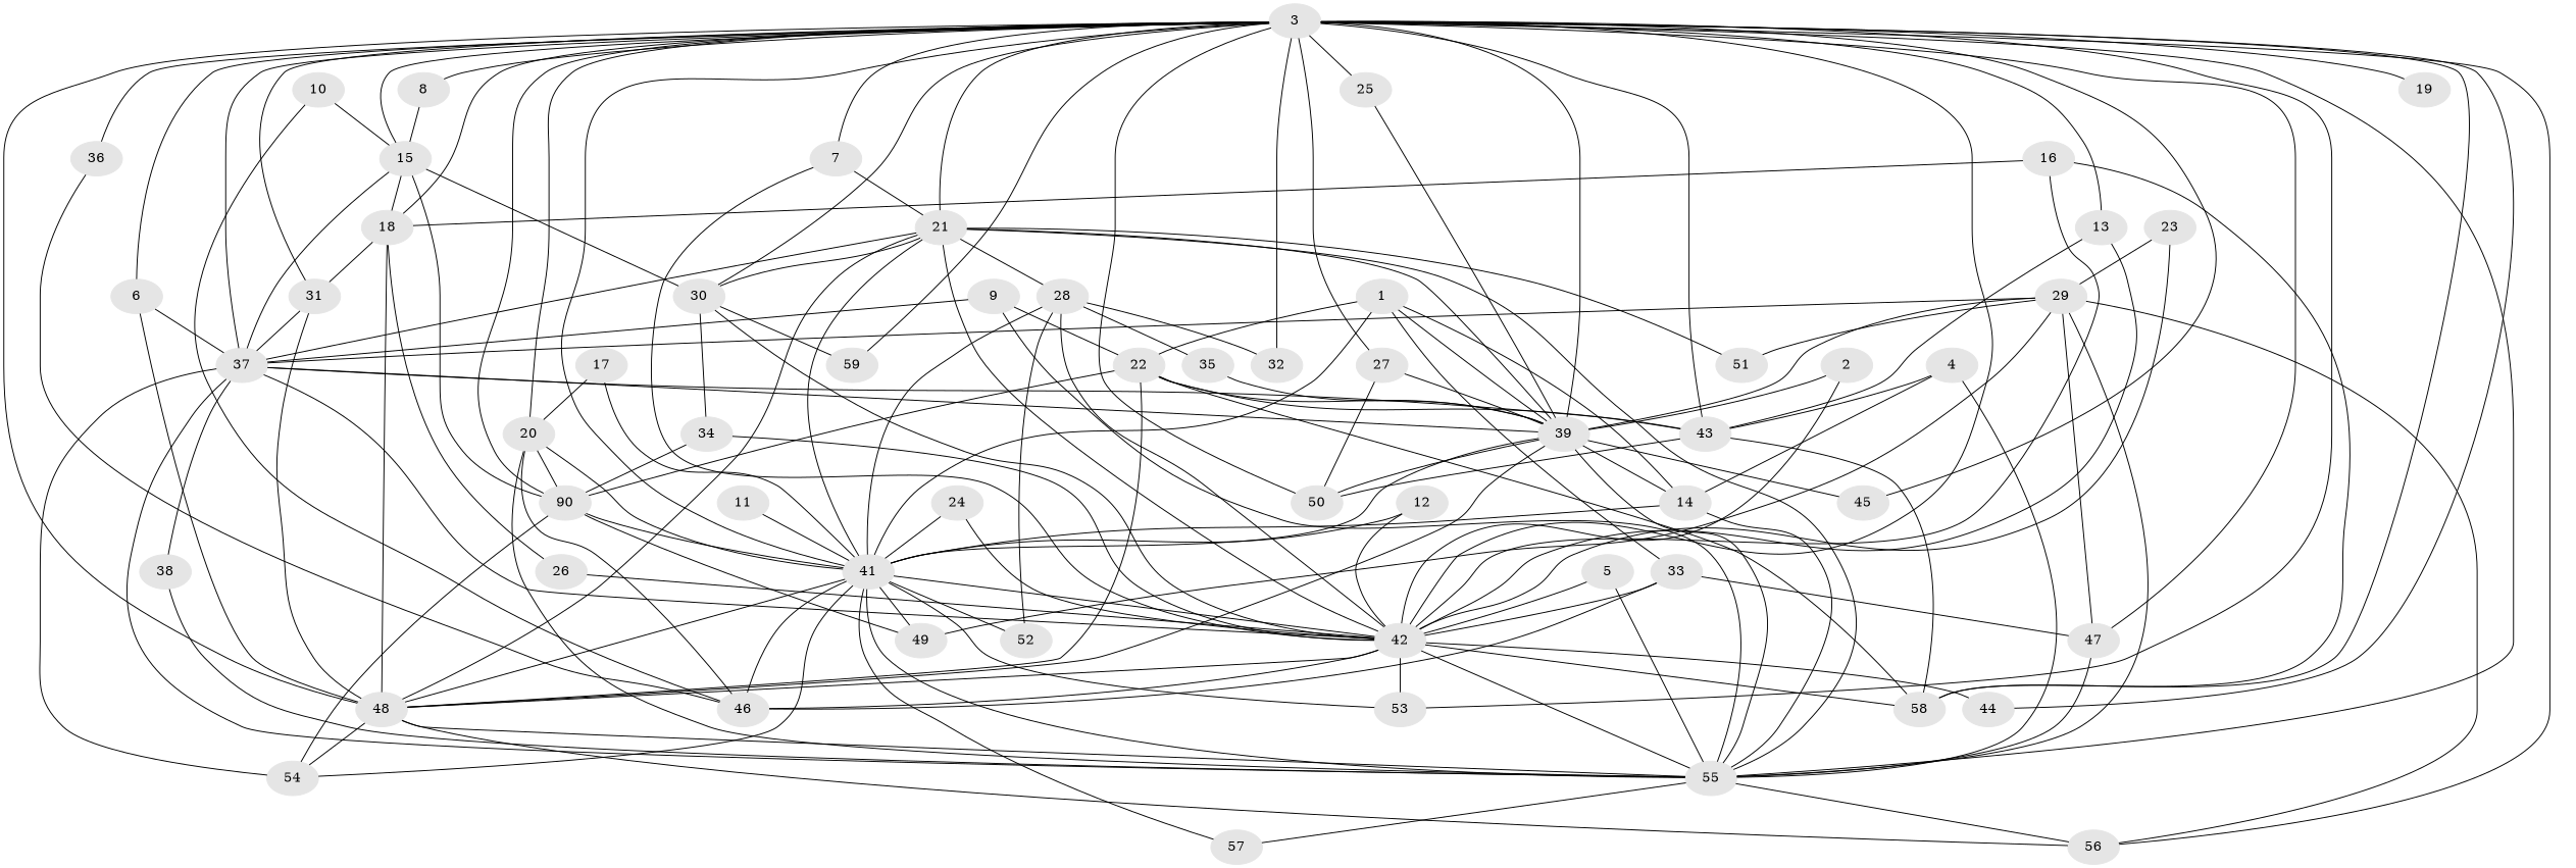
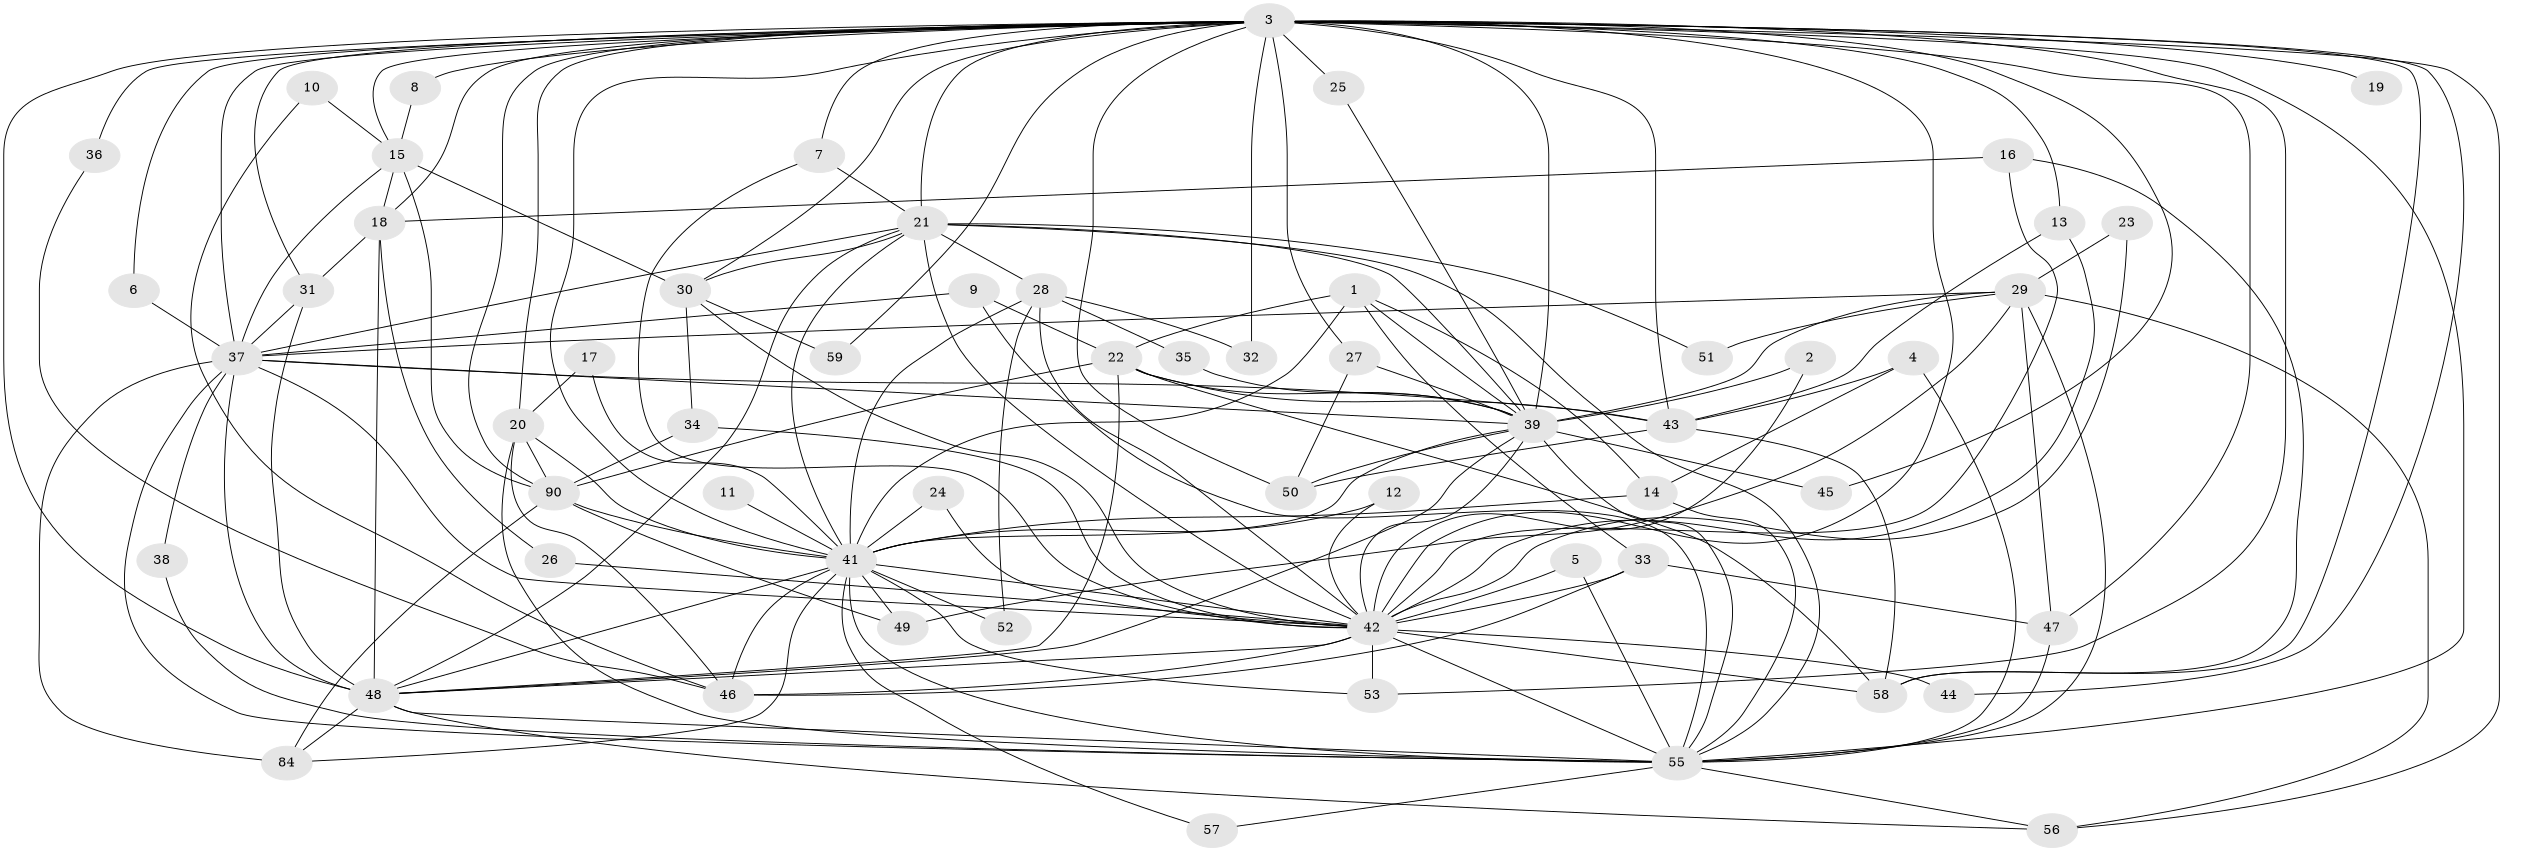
  graph {
    node [color=gray90 style=filled]
    edge [weight=1.0]
    1
    14
    22
    33
    39
    41
    55
    n8 [label=90]
    43
    48
    58
    42
    47
    46
    45
    50
    53
    52
    49
-   54
+   54 [label=84]
    57
    2
    44
    3
    6
    7
    8
    13
    15
    18
    19
    20
    21
    25
    27
    30
    31
    32
    36
    37
    56
    59
    26
    28
    51
    34
    38
    4
    5
    9
    10
    11
    12
    16
    17
    35
    23
    29
    24
    1 -- 14
    1 -- 22
    1 -- 33
    1 -- 39
    1 -- 41
    14 -- 41
    14 -- 55
    22 -- 39
    22 -- n8
    22 -- 43
    22 -- 48
    22 -- 58
    33 -- 42 [weight=2.0]
    33 -- 47
    33 -- 46
    39 -- 41
    39 -- 55 [weight=2.0]
    39 -- 48
-   39 -- 14 [weight=2.0]
+   39 -- 42 [weight=2.0]
    39 -- 45
    39 -- 50
    41 -- 55 [weight=3.0]
    41 -- 48 [weight=2.0]
    41 -- 42 [weight=2.0]
    41 -- 46 [weight=2.0]
    41 -- 53
    41 -- 52
    41 -- 49 [weight=2.0]
    41 -- 54
    41 -- 57
    55 -- 57
    55 -- 56
    n8 -- 41
    n8 -- 49
    n8 -- 54
    43 -- 58
    43 -- 50
    48 -- 55 [weight=2.0]
    48 -- 54
    48 -- 56
    42 -- 55 [weight=3.0]
    42 -- 48
    42 -- 58
    42 -- 46
    42 -- 53
    42 -- 44
    47 -- 55
    2 -- 39
    2 -- 42
    3 -- 39 [weight=3.0]
    3 -- 41 [weight=2.0]
    3 -- 55 [weight=4.0]
    3 -- n8
    3 -- 43
    3 -- 48 [weight=2.0]
    3 -- 58
    3 -- 42 [weight=3.0]
    3 -- 47
    3 -- 45
    3 -- 50
    3 -- 53
    3 -- 44
    3 -- 6
    3 -- 7
    3 -- 8
    3 -- 13 [weight=2.0]
    3 -- 15
    3 -- 18
    3 -- 19
    3 -- 20
    3 -- 21 [weight=2.0]
    3 -- 25 [weight=2.0]
    3 -- 27
    3 -- 30
    3 -- 31
    3 -- 32
    3 -- 36
    3 -- 37 [weight=4.0]
    3 -- 56
    3 -- 59
    6 -- 37
    7 -- 42
    7 -- 21
    8 -- 15
    13 -- 43
    13 -- 42
    15 -- n8
    15 -- 18
    15 -- 30 [weight=2.0]
    15 -- 37
    18 -- 48
    18 -- 31
    18 -- 26
    20 -- 41
    20 -- 55
    20 -- n8
    20 -- 46
    21 -- 39
    21 -- 41
    21 -- 55 [weight=2.0]
    21 -- 48
    21 -- 42
    21 -- 30
    21 -- 37
    21 -- 28
    21 -- 51
    25 -- 39
    27 -- 39
    27 -- 50
    30 -- 42
    30 -- 59
    30 -- 34
    31 -- 48
    31 -- 37
    36 -- 46
    37 -- 39
    37 -- 55 [weight=2.0]
    37 -- 43
-   6 -- 48
+   37 -- 48
    37 -- 42
    37 -- 54 [weight=2.0]
    37 -- 38
    26 -- 42
    28 -- 41 [weight=2.0]
    28 -- 42
    28 -- 52
    28 -- 32
    28 -- 35
    34 -- n8
    34 -- 42
    38 -- 55
    4 -- 14
    4 -- 55
    4 -- 43
    5 -- 55
    5 -- 42
    9 -- 22
    9 -- 55
    9 -- 37
    10 -- 46
    10 -- 15
    11 -- 41
    12 -- 41
    12 -- 42
    16 -- 58
    16 -- 42
    16 -- 18
    17 -- 41
    17 -- 20
    35 -- 39
    23 -- 42
    23 -- 29
    29 -- 39
    29 -- 55
    29 -- 47
    29 -- 49
    29 -- 37
    29 -- 56
    29 -- 51
    24 -- 41
    24 -- 42
  }
